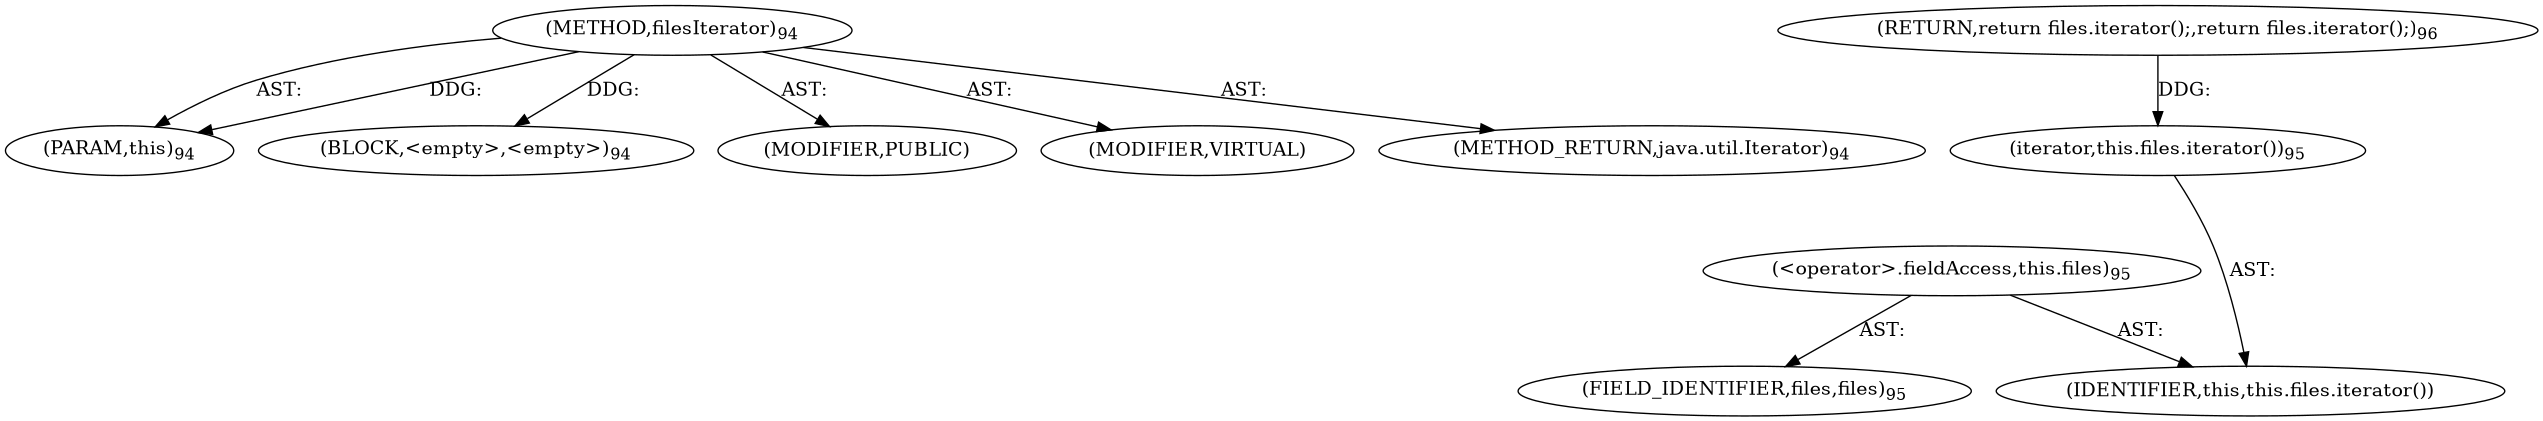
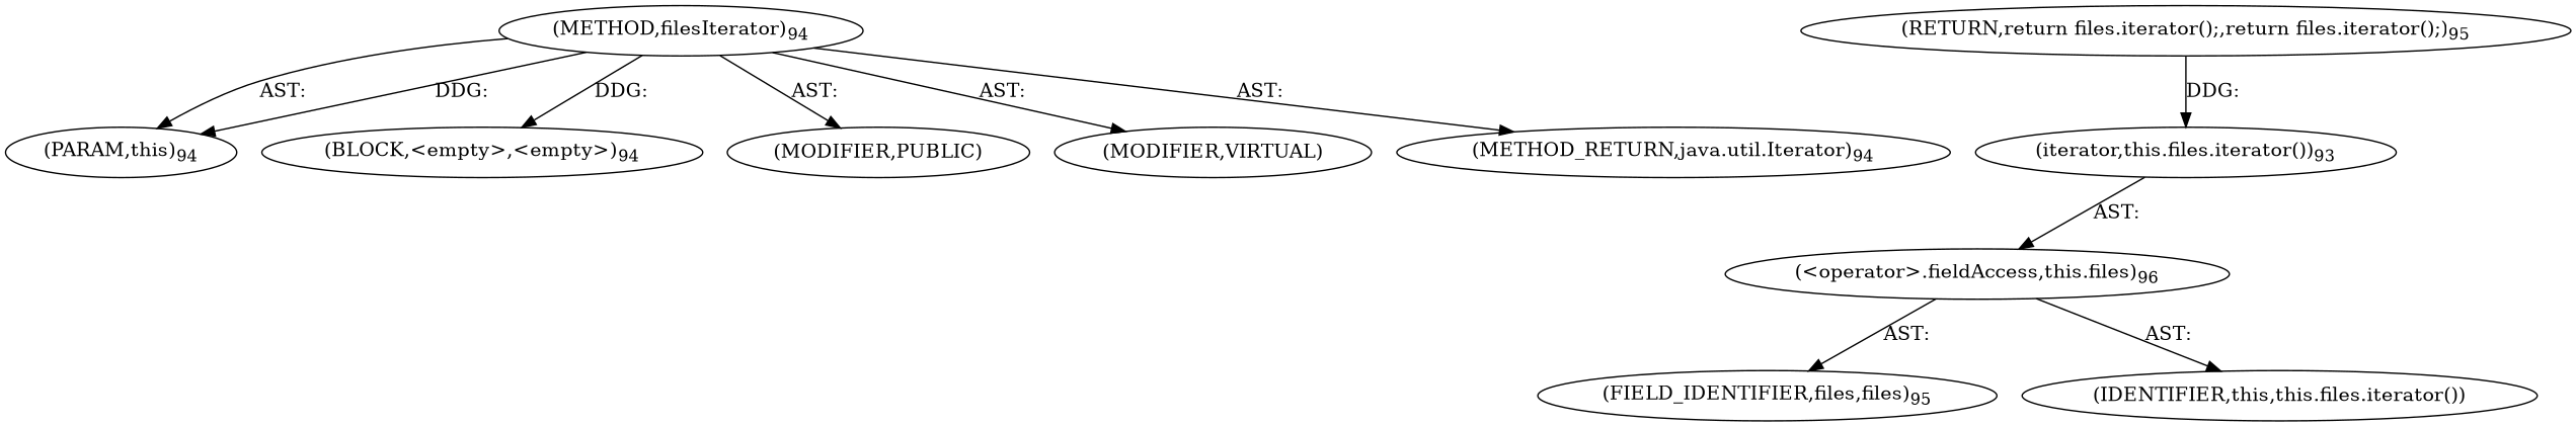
  digraph {
    n1 [label=<(METHOD,filesIterator)<SUB>94</SUB>>]
    n2 [label=<(PARAM,this)<SUB>94</SUB>>]
    n3 [label=<(BLOCK,&lt;empty&gt;,&lt;empty&gt;)<SUB>94</SUB>>]
    n4 [label=<(MODIFIER,PUBLIC)>]
    n5 [label=<(MODIFIER,VIRTUAL)>]
    n6 [label=<(METHOD_RETURN,java.util.Iterator)<SUB>94</SUB>>]
-   n7 [label=<(RETURN,return files.iterator();,return files.iterator();)<SUB>96</SUB>>]
-   n8 [label=<(iterator,this.files.iterator())<SUB>95</SUB>>]
-   n9 [label=<(&lt;operator&gt;.fieldAccess,this.files)<SUB>95</SUB>>]
+   n7 [label=<(RETURN,return files.iterator();,return files.iterator();)<SUB>95</SUB>>]
+   n8 [label=<(iterator,this.files.iterator())<SUB>93</SUB>>]
+   n9 [label=<(&lt;operator&gt;.fieldAccess,this.files)<SUB>96</SUB>>]
    n10 [label=<(IDENTIFIER,this,this.files.iterator())>]
    n11 [label=<(FIELD_IDENTIFIER,files,files)<SUB>95</SUB>>]
    n1 -> n2 [label="AST: "]
    n1 -> n2 [label="DDG: "]
    n1 -> n3 [label="DDG: "]
    n1 -> n4 [label="AST: "]
    n1 -> n5 [label="AST: "]
    n1 -> n6 [label="AST: "]
    n7 -> n8 [label="DDG: "]
-   n8 -> n10 [label="AST: "]
+   n8 -> n9 [label="AST: "]
    n9 -> n10 [label="AST: "]
    n9 -> n11 [label="AST: "]
  }
